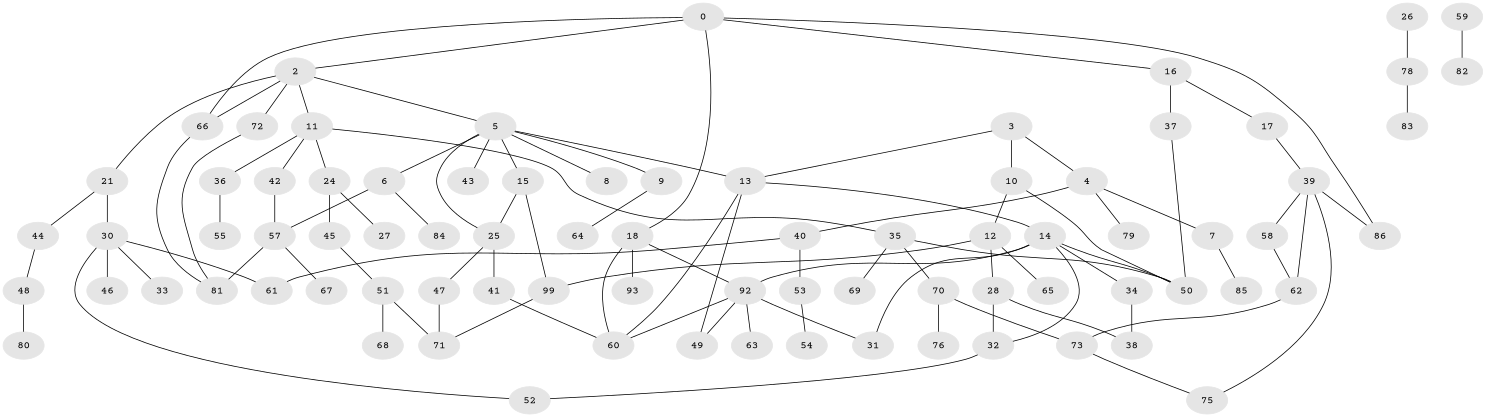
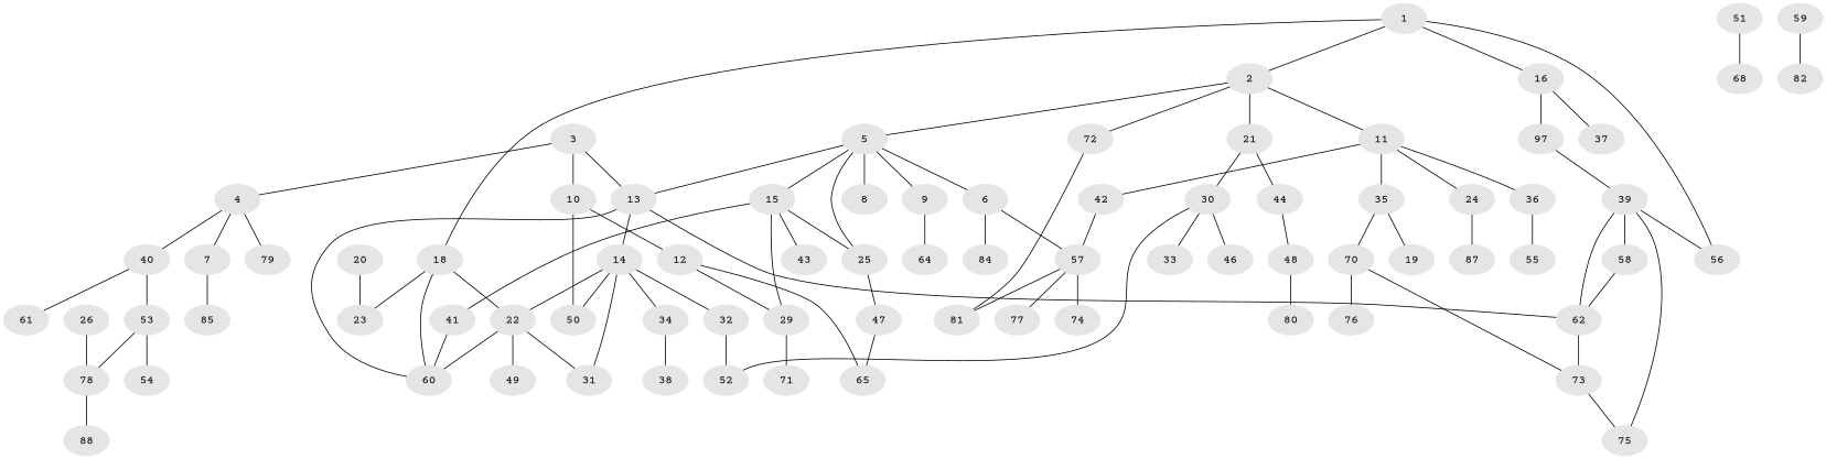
  graph {
    fontname="Courier Prime"
    node [color=gray90 fontname="Courier Prime" style=filled]
    edge [fontname="Courier Prime"]
-   1 [label=0]
+   1
    2
    16
    18
-   56 [label=86]
-   66
+   56
    5
    11
    21
    72
-   17
+   17 [label=97]
    37
    60
-   22 [label=92]
-   23 [label=93]
+   22
+   23
    81
    3
    4
    10
    13
    6
    8
    9
    15
    25
    24
    35
    36
    42
    30
    44
    7
    40
    79
    12
    50
    14
    49
    85
    61
    53
    57
    84
    64
-   29 [label=99]
+   29
    41
    43
    47
-   67
-   28
+   67 [label=77]
+   74
    65
-   27
-   45
-   69
+   27 [label=87]
+   69 [label=19]
    70
    55
    32
    38
    71
    34
    31
-   63
+   20
    52
    39
    58
    62
    75
    26
    78
    33
    46
    48
    51
-   83
+   83 [label=88]
    73
    76
    54
    80
    68
    59
    82
    1 -- 2
    1 -- 16
    1 -- 18
    1 -- 56
-   1 -- 66
-   2 -- 66
    2 -- 5
    2 -- 11
    2 -- 21
    2 -- 72
    16 -- 17
    16 -- 37
    18 -- 60
    18 -- 22
    18 -- 23
-   66 -- 81
    5 -- 13
    5 -- 6
    5 -- 8
    5 -- 9
    5 -- 15
    5 -- 25
    11 -- 24
    11 -- 35
    11 -- 36
    11 -- 42
    21 -- 30
    21 -- 44
    72 -- 81
    17 -- 39
-   37 -- 50
    22 -- 60
    22 -- 49
    22 -- 31
-   22 -- 63
    3 -- 4
    3 -- 10
    3 -- 13
    4 -- 7
    4 -- 40
    4 -- 79
    10 -- 12
    10 -- 50
    13 -- 60
    13 -- 14
-   13 -- 49
+   13 -- 62
    6 -- 57
    6 -- 84
    9 -- 64
    15 -- 25
    15 -- 29
-   25 -- 41
-   5 -- 43
+   15 -- 41
+   15 -- 43
    25 -- 47
    24 -- 27
-   24 -- 45
-   35 -- 50
    35 -- 69
    35 -- 70
    36 -- 55
    42 -- 57
-   30 -- 61
    30 -- 52
    30 -- 33
    30 -- 46
    44 -- 48
    7 -- 85
    40 -- 61
    40 -- 53
    12 -- 29
-   12 -- 28
    12 -- 65
    14 -- 22
    14 -- 50
    14 -- 32
    14 -- 34
    14 -- 31
+   53 -- 78
    53 -- 54
    57 -- 81
    57 -- 67
+   57 -- 74
    29 -- 71
    41 -- 60
-   47 -- 71
-   28 -- 32
-   28 -- 38
-   45 -- 51
+   47 -- 65
    70 -- 73
    70 -- 76
    32 -- 52
    34 -- 38
+   20 -- 23
    39 -- 56
    39 -- 58
    39 -- 62
    39 -- 75
    58 -- 62
    62 -- 73
    26 -- 78
    78 -- 83
    48 -- 80
-   51 -- 71
    51 -- 68
    73 -- 75
    59 -- 82
  }
